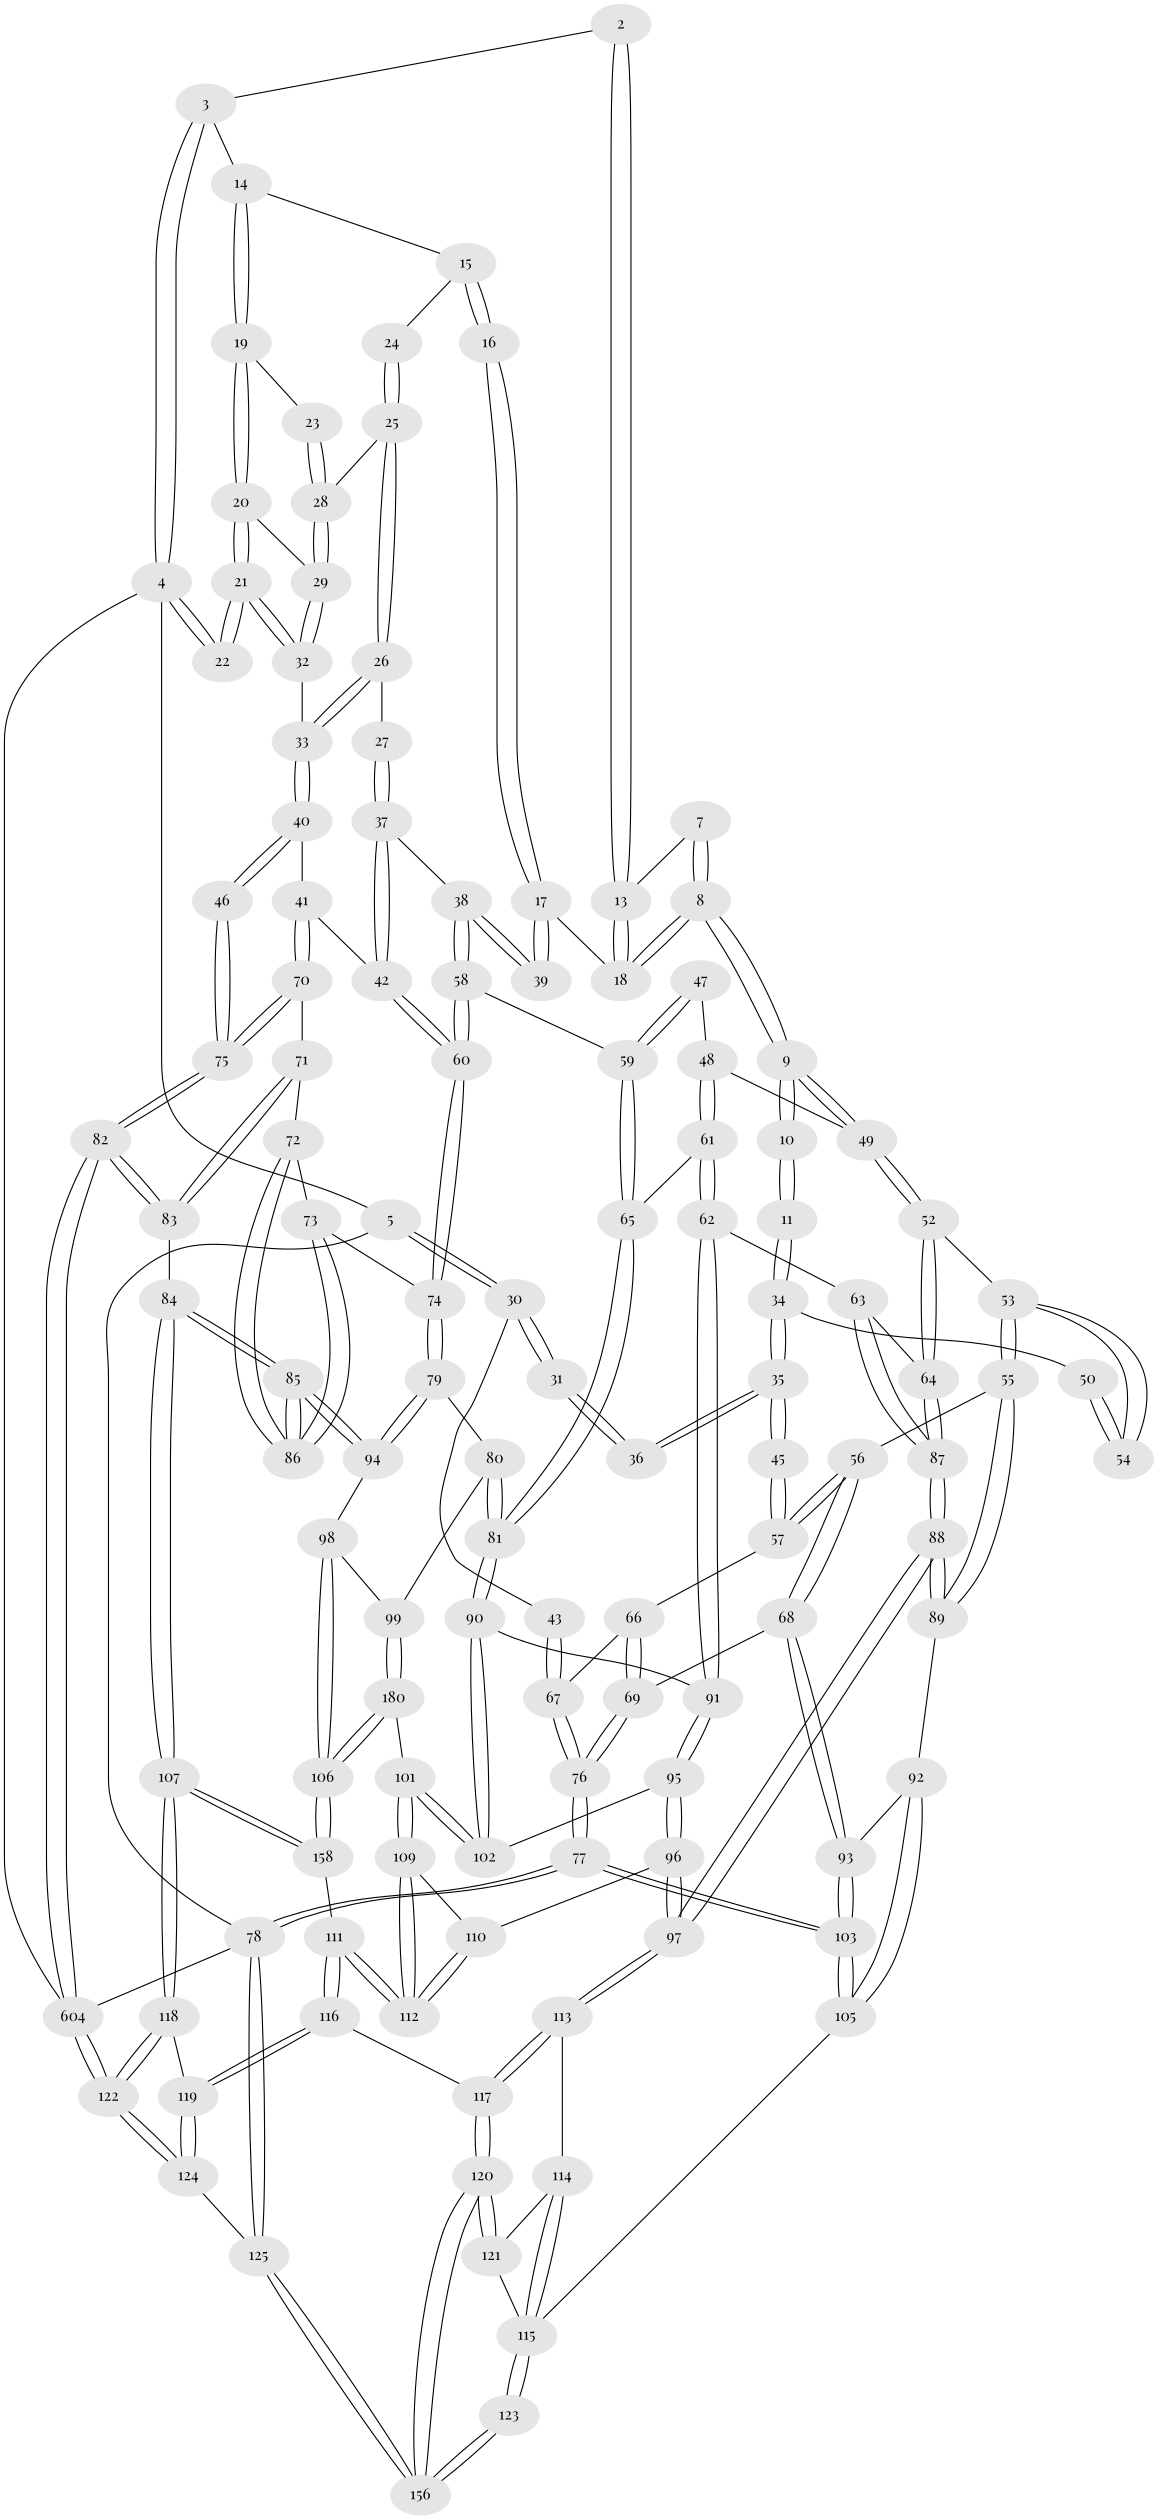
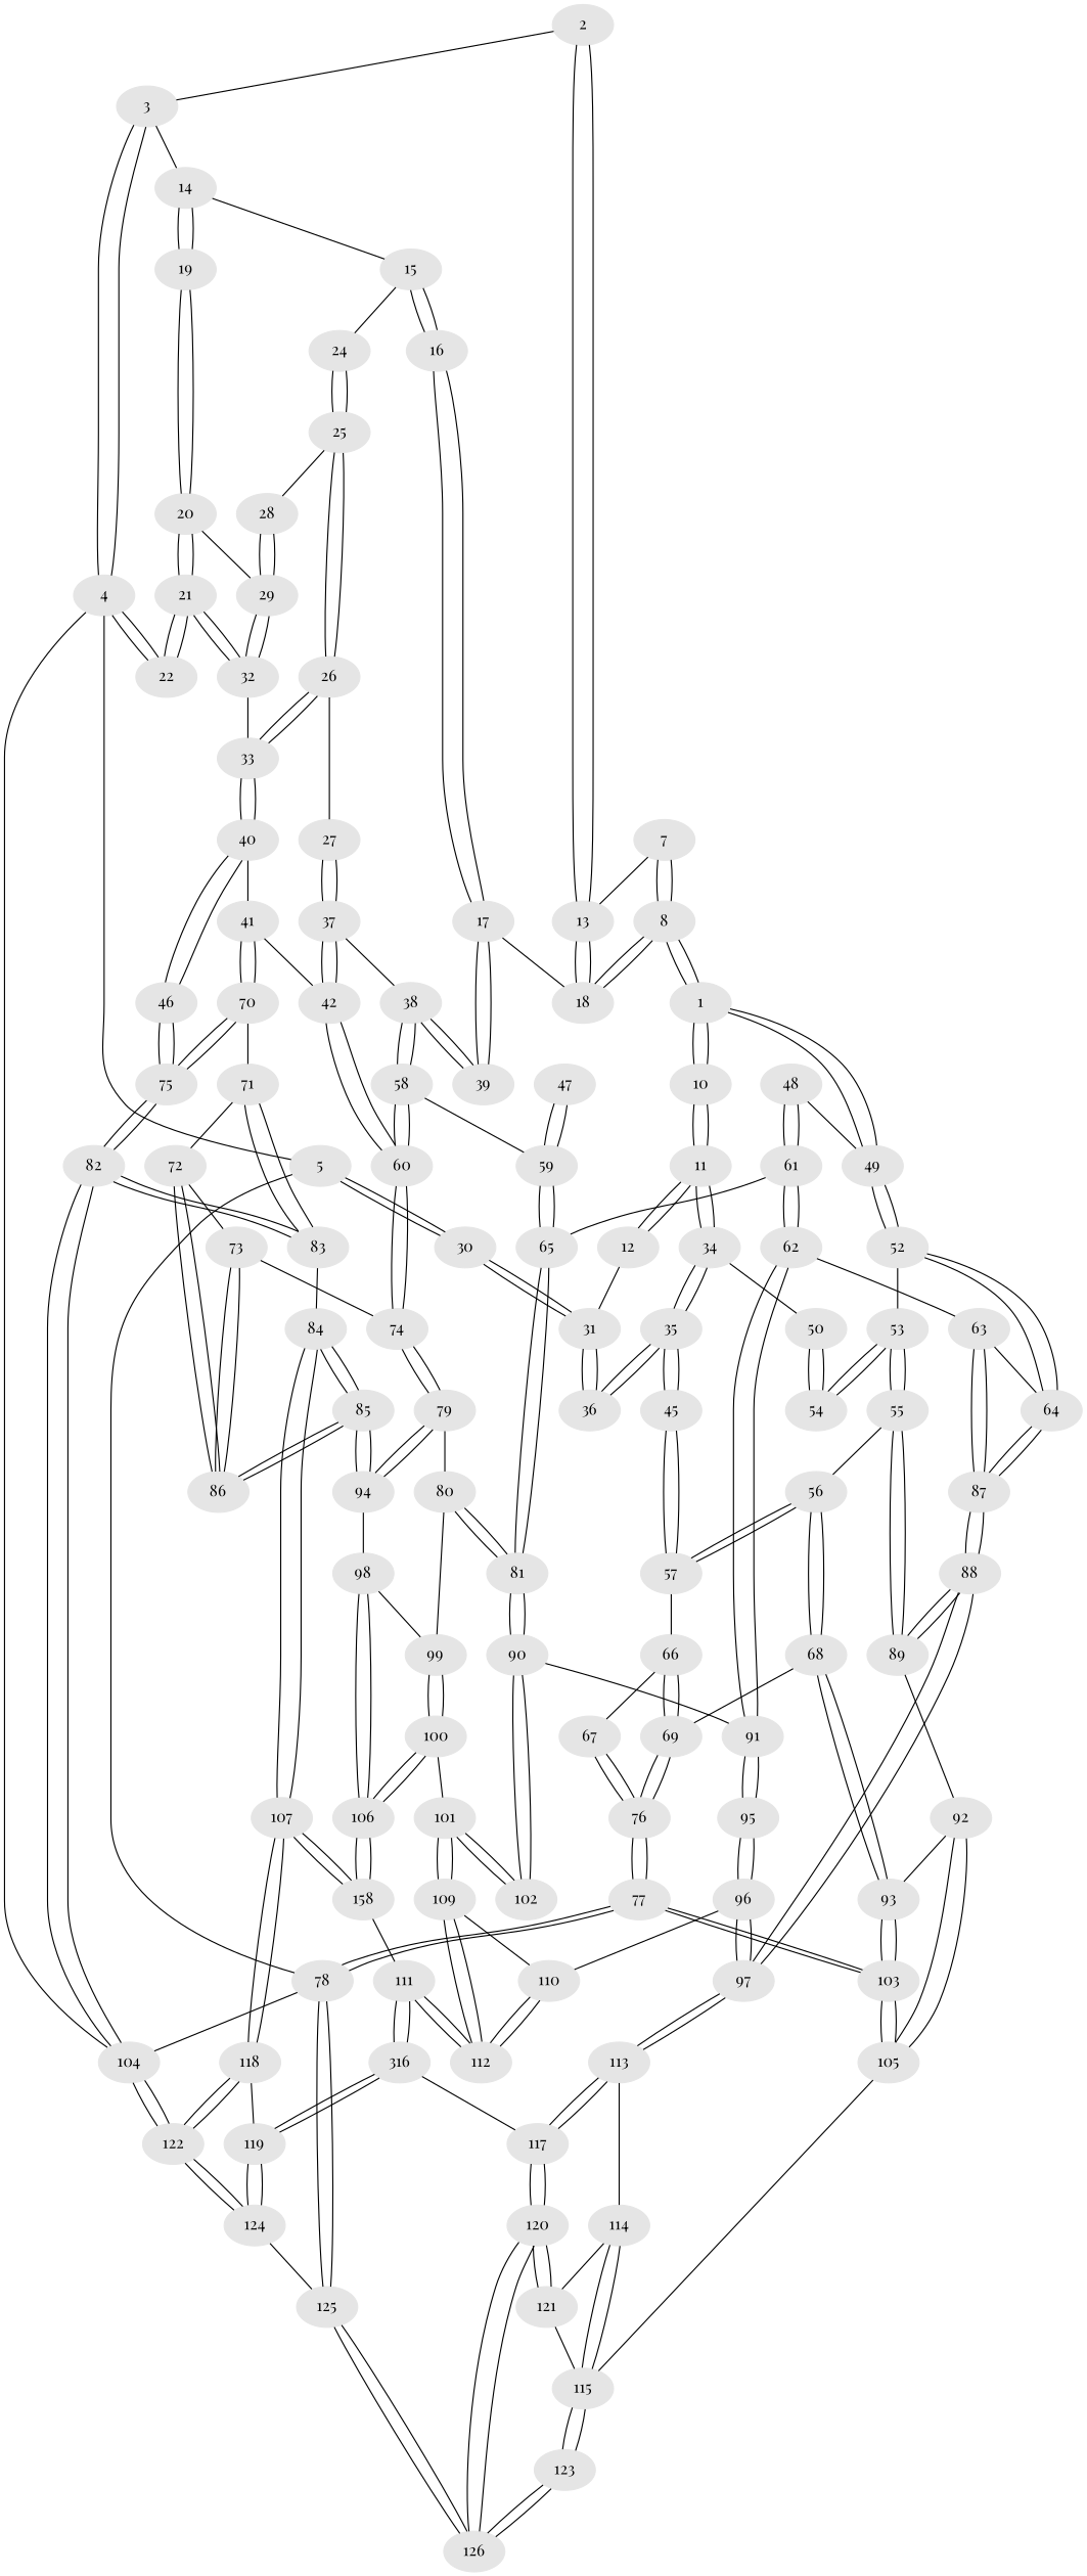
  graph {
    fontname="Playfair Display"
    node [color=gray90 fontname="Playfair Display" style=filled]
    edge [fontname="Playfair Display"]
    2
    3
    13
    7
    8
    4
    14
    18
    5
    22
-   104 [label=604]
+   104
    15
    19
    30
    78
    122
    31
-   43
    125
-   9
+   12
+   9 [label=1]
    10
    49
    11
    52
    34
    35
    50
    36
    16
    24
    20
-   23
    17
    25
    39
    27
    37
    21
    29
    28
    32
    33
    46
    75
    26
    40
    38
    42
    67
    41
    45
    54
    57
    58
    60
    59
    47
    48
    70
    71
    74
    76
    66
    82
    61
    65
    62
    53
    64
    55
    87
    56
    89
    68
    92
    69
    93
    81
    79
    63
    91
    95
    88
    90
    77
    103
    72
    83
    73
    86
    84
    80
    94
    105
-   126 [label=156]
+   126
    99
    98
-   100 [label=180]
+   100
    102
    85
    107
    n103 [label=158]
    118
    97
    113
    96
    115
    106
    110
    112
    114
    117
    101
    109
    124
    123
    111
    119
-   116
+   116 [label=316]
    121
    120
    2 -- 3
    2 -- 13
    2 -- 13
    3 -- 4
    3 -- 4
    3 -- 14
    13 -- 18
    13 -- 18
    7 -- 13
    7 -- 8
    7 -- 8
    8 -- 18
    8 -- 18
    8 -- 9
    8 -- 9
    4 -- 5
    4 -- 22
    4 -- 22
    4 -- 104
    14 -- 15
    14 -- 19
    14 -- 19
    5 -- 30
    5 -- 30
    5 -- 78
    104 -- 122
    104 -- 122
    15 -- 16
    15 -- 16
    15 -- 24
    19 -- 20
    19 -- 20
-   19 -- 23
    30 -- 31
    30 -- 31
-   30 -- 43
    78 -- 104
    78 -- 125
    78 -- 125
    122 -- 124
    122 -- 124
    31 -- 36
    31 -- 36
-   43 -- 67
-   43 -- 67
    125 -- 126
    125 -- 126
+   12 -- 31
    9 -- 10
    9 -- 10
    9 -- 49
    9 -- 49
    10 -- 11
    10 -- 11
    49 -- 52
    49 -- 52
+   11 -- 12
+   11 -- 12
    11 -- 34
    11 -- 34
    52 -- 53
    52 -- 64
    52 -- 64
    34 -- 35
    34 -- 35
    34 -- 50
    35 -- 36
    35 -- 36
    35 -- 45
    35 -- 45
    50 -- 54
    50 -- 54
    16 -- 17
    16 -- 17
    24 -- 25
    24 -- 25
    20 -- 21
    20 -- 21
    20 -- 29
-   23 -- 28
-   23 -- 28
    17 -- 18
    17 -- 39
    17 -- 39
    25 -- 28
    25 -- 26
    25 -- 26
    27 -- 37
    27 -- 37
    37 -- 38
    37 -- 42
    37 -- 42
    21 -- 22
    21 -- 22
    21 -- 32
    21 -- 32
    29 -- 32
    29 -- 32
    28 -- 29
    28 -- 29
    32 -- 33
    33 -- 40
    33 -- 40
    46 -- 75
    46 -- 75
    75 -- 82
    75 -- 82
    26 -- 27
    26 -- 33
    26 -- 33
    40 -- 46
    40 -- 46
    40 -- 41
    38 -- 39
    38 -- 39
    38 -- 58
    38 -- 58
    42 -- 60
    42 -- 60
    67 -- 76
    67 -- 76
    41 -- 42
    41 -- 70
    41 -- 70
    45 -- 57
    45 -- 57
    57 -- 66
    58 -- 60
    58 -- 60
    58 -- 59
    60 -- 74
    60 -- 74
    59 -- 65
    59 -- 65
    47 -- 59
    47 -- 59
-   47 -- 48
    48 -- 49
    48 -- 61
    48 -- 61
    70 -- 75
    70 -- 75
    70 -- 71
    71 -- 72
    71 -- 83
    71 -- 83
    74 -- 79
    74 -- 79
    76 -- 77
    76 -- 77
    66 -- 67
    66 -- 69
    66 -- 69
    82 -- 104
    82 -- 104
    82 -- 83
    82 -- 83
    61 -- 65
    61 -- 62
    61 -- 62
    65 -- 81
    65 -- 81
    62 -- 63
    62 -- 91
    62 -- 91
    53 -- 54
    53 -- 54
    53 -- 55
    53 -- 55
    64 -- 87
    64 -- 87
    55 -- 56
    55 -- 89
    55 -- 89
    87 -- 88
    87 -- 88
    56 -- 57
    56 -- 57
    56 -- 68
    56 -- 68
    89 -- 92
    68 -- 69
    68 -- 93
    68 -- 93
    92 -- 93
    92 -- 105
    92 -- 105
    69 -- 76
    69 -- 76
    93 -- 103
    93 -- 103
    81 -- 90
    81 -- 90
    79 -- 80
    79 -- 94
    79 -- 94
    63 -- 64
    63 -- 87
    63 -- 87
    91 -- 95
    91 -- 95
-   95 -- 102
    95 -- 96
    95 -- 96
    88 -- 89
    88 -- 89
    88 -- 97
    88 -- 97
    90 -- 91
    90 -- 102
    90 -- 102
    77 -- 78
    77 -- 78
    77 -- 103
    77 -- 103
    103 -- 105
    103 -- 105
    72 -- 73
    72 -- 86
    72 -- 86
    83 -- 84
    73 -- 74
    73 -- 86
    73 -- 86
    84 -- 85
    84 -- 85
    84 -- 107
    84 -- 107
    80 -- 81
    80 -- 81
    80 -- 99
    94 -- 98
    105 -- 115
    99 -- 100
    99 -- 100
    98 -- 99
    98 -- 106
    98 -- 106
    100 -- 106
    100 -- 106
    100 -- 101
    85 -- 86
    85 -- 86
    85 -- 94
    85 -- 94
    107 -- n103
    107 -- n103
    107 -- 118
    107 -- 118
    n103 -- 111
    118 -- 122
    118 -- 122
    118 -- 119
    97 -- 113
    97 -- 113
    113 -- 114
    113 -- 117
    113 -- 117
    96 -- 97
    96 -- 97
    96 -- 110
    115 -- 123
    115 -- 123
    106 -- n103
    106 -- n103
    110 -- 112
    110 -- 112
    114 -- 115
    114 -- 115
    114 -- 121
    117 -- 120
    117 -- 120
    101 -- 102
    101 -- 102
    101 -- 109
    101 -- 109
    109 -- 110
    109 -- 112
    109 -- 112
    124 -- 125
    123 -- 126
    123 -- 126
    111 -- 112
    111 -- 112
    111 -- 116
    111 -- 116
    119 -- 124
    119 -- 124
    116 -- 117
    116 -- 119
    116 -- 119
    121 -- 115
    120 -- 126
    120 -- 126
    120 -- 121
    120 -- 121
  }
